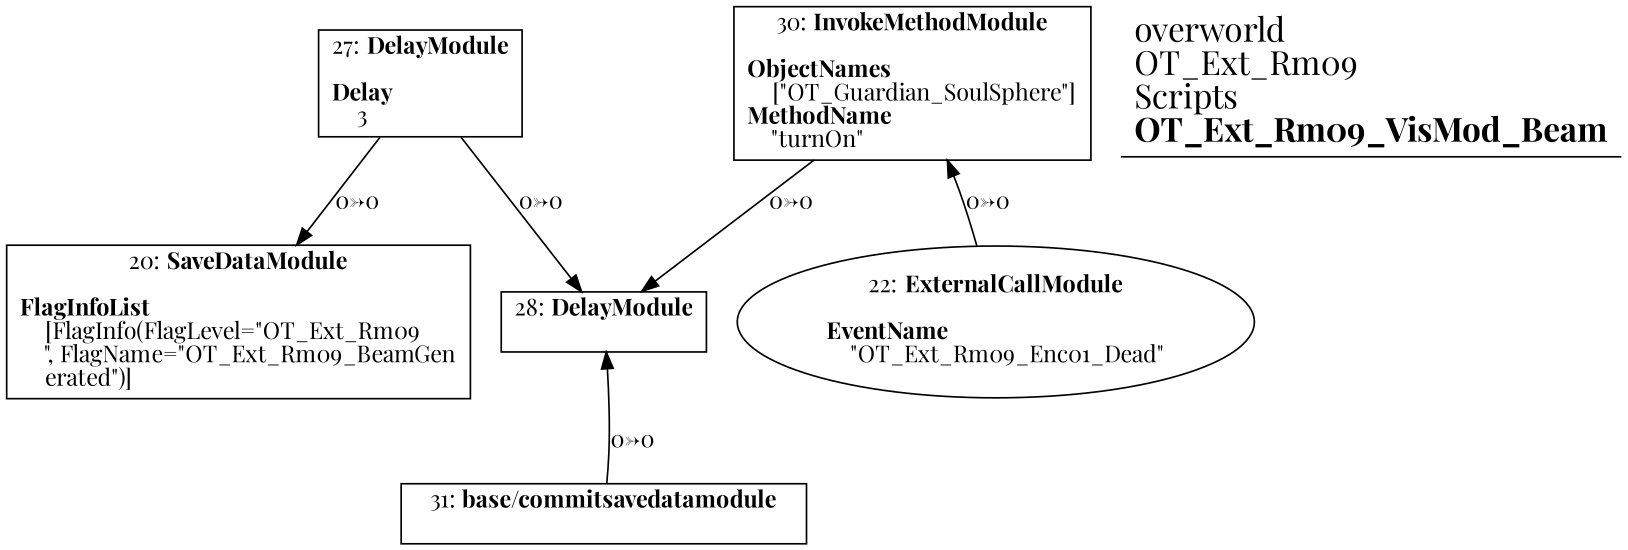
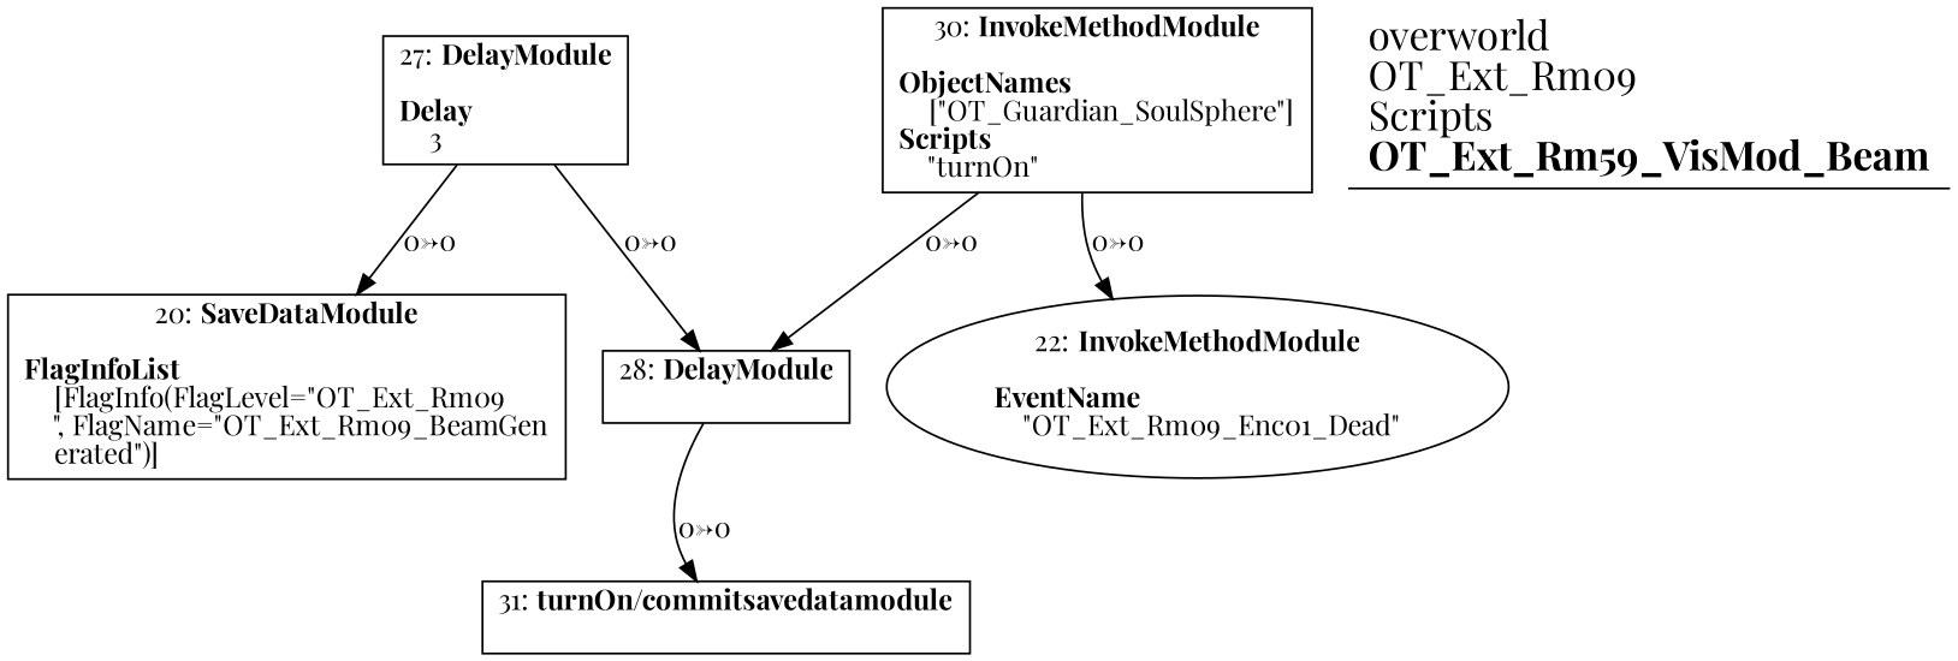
  digraph {
    fontname="Playfair Display"
    splines=spline
    node [fontname="Playfair Display" shape=box]
    edge [fontname="Playfair Display"]
    n1 [label=<20: <b>SaveDataModule</b><br/><br/><b>FlagInfoList</b><br align="left"/>    [FlagInfo(FlagLevel=&quot;OT_Ext_Rm09<br align="left"/>    &quot;, FlagName=&quot;OT_Ext_Rm09_BeamGen<br align="left"/>    erated&quot;)]<br align="left"/>>]
-   n2 [label=<22: <b>ExternalCallModule</b><br/><br/><b>EventName</b><br align="left"/>    &quot;OT_Ext_Rm09_Enc01_Dead&quot;<br align="left"/>> shape=oval]
-   n3 [label=<30: <b>InvokeMethodModule</b><br/><br/><b>ObjectNames</b><br align="left"/>    [&quot;OT_Guardian_SoulSphere&quot;]<br align="left"/><b>MethodName</b><br align="left"/>    &quot;turnOn&quot;<br align="left"/>>]
+   n2 [label=<22: <b>InvokeMethodModule</b><br/><br/><b>EventName</b><br align="left"/>    &quot;OT_Ext_Rm09_Enc01_Dead&quot;<br align="left"/>> shape=oval]
+   n3 [label=<30: <b>InvokeMethodModule</b><br/><br/><b>ObjectNames</b><br align="left"/>    [&quot;OT_Guardian_SoulSphere&quot;]<br align="left"/><b>Scripts</b><br align="left"/>    &quot;turnOn&quot;<br align="left"/>>]
    n4 [label=<28: <b>DelayModule</b><br/><br/>>]
    n5 [label=<27: <b>DelayModule</b><br/><br/><b>Delay</b><br align="left"/>    3<br align="left"/>>]
-   n6 [label=<31: <b>base/commitsavedatamodule</b><br/><br/>>]
-   n7 [label=<<font point-size="20">overworld<br align="left"/>OT_Ext_Rm09<br align="left"/>Scripts<br align="left"/><b>OT_Ext_Rm09_VisMod_Beam</b><br align="left"/></font>> shape=underline]
-   n2 -> n3 [label="0→0"]
+   n6 [label=<31: <b>turnOn/commitsavedatamodule</b><br/><br/>>]
+   n7 [label=<<font point-size="20">overworld<br align="left"/>OT_Ext_Rm09<br align="left"/>Scripts<br align="left"/><b>OT_Ext_Rm59_VisMod_Beam</b><br align="left"/></font>> shape=underline]
+   n3 -> n2 [label="0→0"]
    n3 -> n4 [label="0→0"]
-   n6 -> n4 [label="0→0"]
+   n4 -> n6 [label="0→0"]
    n5 -> n1 [label="0→0"]
    n5 -> n4 [label="0→0"]
  }
